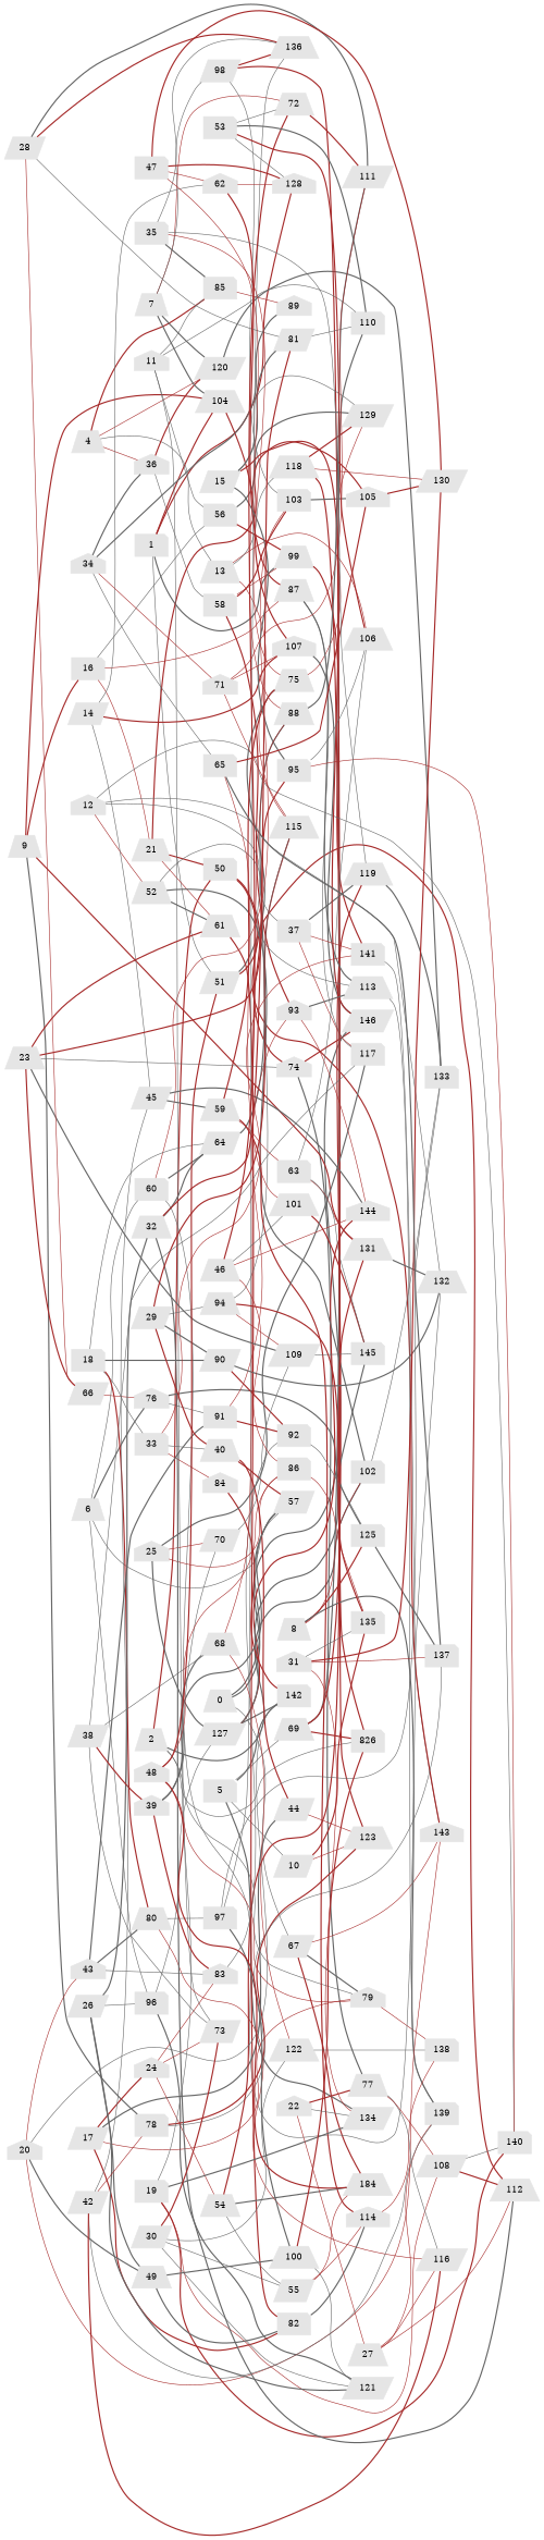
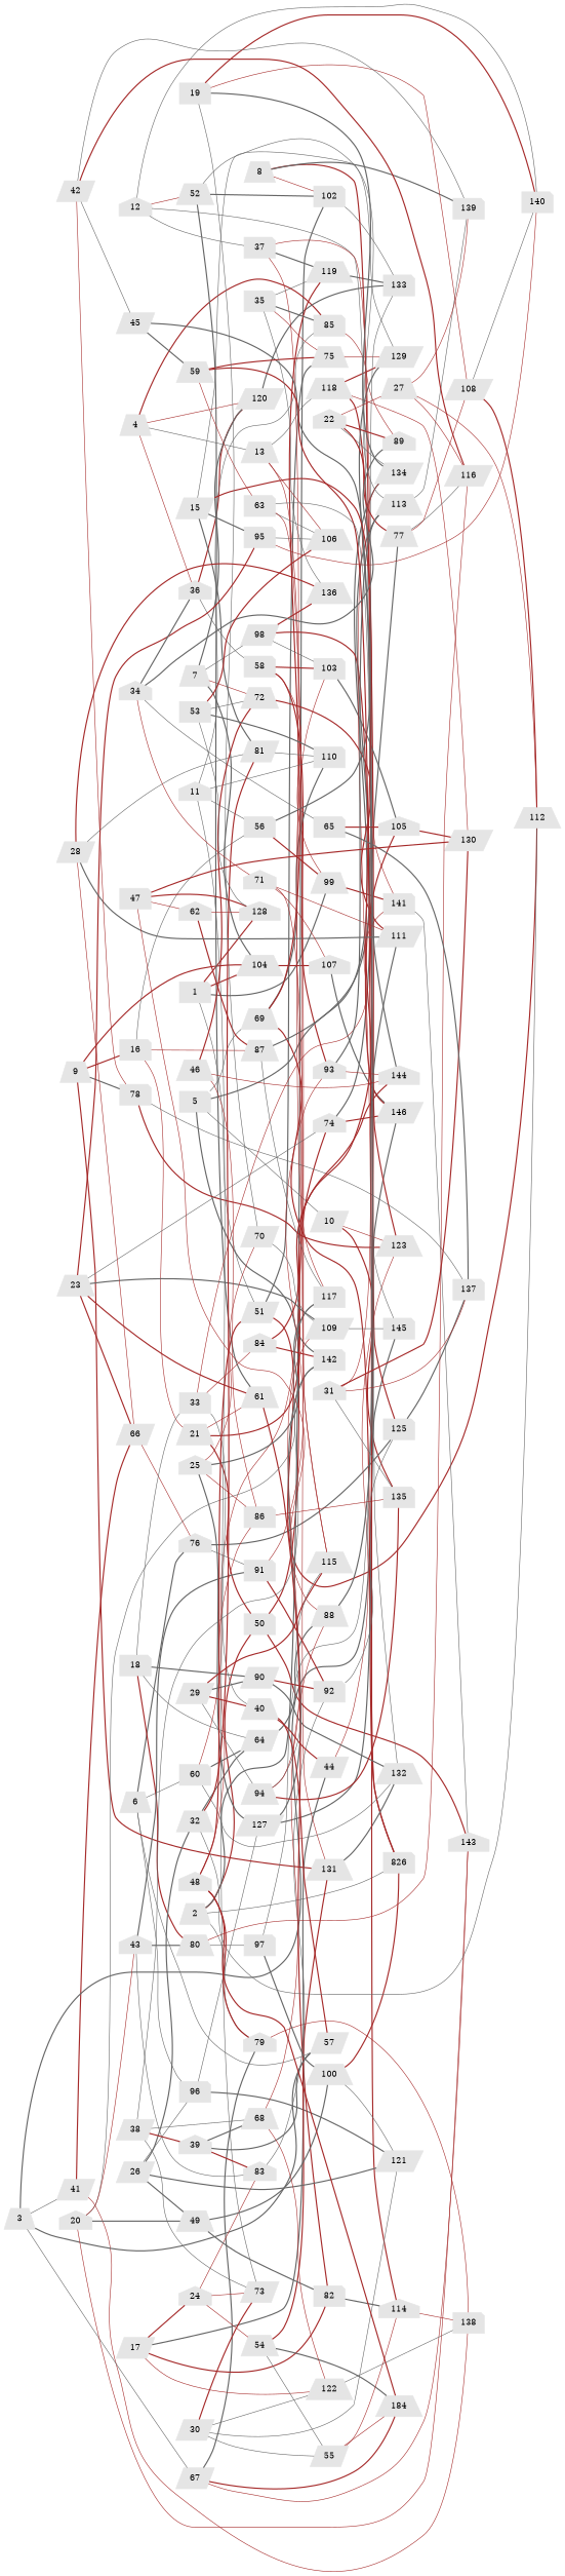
  graph {
    rankdir=LR
    node [color=gray90 shape=trapezium style=filled]
    edge [color=gray40 style=solid]
    1 [shape=note]
    51 [shape=parallelogram]
    99
    104
    128 [shape=house]
    112
    75
    141 [shape=note]
    107 [shape=house]
    50 [shape=note]
    2
    79 [shape=house]
    102 [shape=note]
    n14 [label=826 shape=note]
    143 [shape=house]
    74 [shape=house]
    138 [shape=note]
    133 [shape=note]
-   3 [label=0]
+   41 [shape=parallelogram]
+   3
    57 [shape=parallelogram]
    67 [shape=parallelogram]
    146 [shape=parallelogram]
    66 [shape=parallelogram]
    n25 [label=184]
    4
    13
    36 [shape=house]
    85 [shape=note]
    120 [shape=parallelogram]
    106
    115
    118
    58 [shape=note]
    89 [shape=house]
    5 [shape=note]
    10 [shape=parallelogram]
    69
    134 [shape=parallelogram]
    142 [shape=note]
    123
    135 [shape=note]
    110 [shape=note]
    119
    6
    60 [shape=note]
    76 [shape=house]
    96 [shape=note]
    132
    64 [shape=parallelogram]
    103 [shape=note]
    125 [shape=note]
    91 [shape=note]
    127 [shape=parallelogram]
    121 [shape=parallelogram]
    7
    72
    98 [shape=parallelogram]
    111 [shape=parallelogram]
    136
    8
    139 [shape=note]
    137 [shape=note]
    9
    16 [shape=note]
    78 [shape=note]
    131
    56 [shape=note]
    21
    87
    11 [shape=house]
    73 [shape=parallelogram]
    129 [shape=parallelogram]
    12 [shape=house]
    37 [shape=note]
    52
    140 [shape=note]
    117 [shape=note]
    61
    113
    130 [shape=parallelogram]
-   14 [shape=parallelogram]
    45 [shape=parallelogram]
    62 [shape=house]
    59
    144 [shape=house]
    145 [shape=note]
-   101
    15 [shape=parallelogram]
    81 [shape=parallelogram]
    95 [shape=note]
    105 [shape=house]
    17 [shape=parallelogram]
    24 [shape=house]
    44 [shape=parallelogram]
    82 [shape=note]
    122
    54
    83 [shape=house]
    114 [shape=house]
    18 [shape=note]
    33 [shape=note]
    80
    90 [shape=parallelogram]
    40
    84 [shape=house]
    88
    116 [shape=parallelogram]
    97 [shape=note]
    92 [shape=note]
    19 [shape=note]
    70 [shape=parallelogram]
    108 [shape=parallelogram]
    109 [shape=parallelogram]
    20 [shape=house]
    43 [shape=house]
    49
    100
    22 [shape=house]
    27
    77
    23
    55 [shape=parallelogram]
    25 [shape=house]
    86 [shape=note]
    26 [shape=parallelogram]
    32
    28 [shape=parallelogram]
    29 [shape=parallelogram]
    94
    30 [shape=parallelogram]
    31 [shape=house]
    34 [shape=house]
    65 [shape=note]
    71 [shape=house]
    35 [shape=note]
    93 [shape=house]
    38 [shape=parallelogram]
    39 [shape=house]
    68
    42 [shape=parallelogram]
    63 [shape=note]
    46
    47 [shape=note]
    48 [shape=house]
    53 [shape=note]
    1 -- 51
    1 -- 99 [style=bold]
    1 -- 104 [color=brown style=bold]
    1 -- 128 [color=brown style=bold]
    51 -- 112 [color=brown style=bold]
    51 -- 75 [style=bold]
    99 -- 141 [color=brown style=bold]
    104 -- 107 [color=brown style=bold]
    75 -- 129 [color=brown]
    141 -- 143
    107 -- 146 [style=bold]
    50 -- 143 [color=brown style=bold]
    50 -- 74 [color=brown style=bold]
    2 -- 50 [color=brown style=bold]
    2 -- 79
    2 -- 102 [style=bold]
    2 -- n14
    79 -- 138 [color=brown]
    102 -- 133
    74 -- 146 [color=brown style=bold]
    74 -- 77 [style=bold]
+   41 -- 138 [color=brown]
+   41 -- 66 [color=brown style=bold]
+   3 -- 41
    3 -- 57 [style=bold]
    3 -- 67
    3 -- 146 [style=bold]
    67 -- 79 [style=bold]
    67 -- 143 [color=brown]
    67 -- n25 [color=brown style=bold]
    66 -- 76 [color=brown]
    4 -- 13
    4 -- 36 [color=brown]
    4 -- 85 [color=brown style=bold]
    4 -- 120 [color=brown]
    13 -- 106 [color=brown]
    13 -- 115 [color=brown]
    13 -- 118
    36 -- 120 [color=brown style=bold]
    36 -- 58
    85 -- 89 [color=brown]
    120 -- 133 [style=bold]
    118 -- n14 [color=brown style=bold]
    118 -- 129 [color=brown style=bold]
    118 -- 130 [color=brown]
    58 -- 99 [color=brown]
    58 -- 103 [color=brown style=bold]
    58 -- 93 [color=brown style=bold]
    5 -- 10
    5 -- 69
    5 -- 134 [style=bold]
    5 -- 142 [style=bold]
    10 -- 123 [color=brown]
    10 -- 135 [color=brown style=bold]
    69 -- n14 [color=brown style=bold]
    69 -- 110 [style=bold]
    69 -- 119 [color=brown style=bold]
    119 -- 133 [style=bold]
    6 -- 57
    6 -- 60
    6 -- 76 [style=bold]
    6 -- 96
    60 -- 132
    60 -- 64 [style=bold]
    60 -- 103 [color=brown]
    76 -- 125 [style=bold]
    76 -- 91
    96 -- 127
    96 -- 121 [style=bold]
    64 -- 88 [style=bold]
    103 -- 105 [style=bold]
    125 -- 137 [style=bold]
    91 -- 92 [color=brown style=bold]
    91 -- 93 [color=brown]
    127 -- 142 [style=bold]
    127 -- 145 [style=bold]
    7 -- 104 [style=bold]
    7 -- 120 [style=bold]
    7 -- 72 [color=brown]
    7 -- 98
    72 -- 111 [color=brown style=bold]
    98 -- 123 [color=brown style=bold]
    98 -- 103
    98 -- 136 [color=brown style=bold]
    8 -- 102 [color=brown]
    8 -- 125 [color=brown style=bold]
    8 -- 139 [style=bold]
    9 -- 104 [color=brown style=bold]
    9 -- 16 [color=brown style=bold]
    9 -- 78 [style=bold]
    9 -- 131 [color=brown style=bold]
    16 -- 56
    16 -- 21 [color=brown]
    16 -- 87 [color=brown]
    78 -- 123 [color=brown style=bold]
    78 -- 137
    131 -- 132 [style=bold]
    56 -- 99 [color=brown style=bold]
    56 -- 129 [style=bold]
    21 -- 50 [color=brown style=bold]
    21 -- 61 [color=brown]
    21 -- 105 [color=brown style=bold]
    87 -- 117
    87 -- 113 [style=bold]
    11 -- 85
    11 -- 110
    11 -- 56
    11 -- 73
    12 -- 132
    12 -- 37
    12 -- 52 [color=brown]
    12 -- 140
    37 -- 141 [color=brown]
    37 -- 119 [style=bold]
    37 -- 117 [color=brown]
    52 -- 102 [style=bold]
    52 -- 61 [style=bold]
    52 -- 113
    61 -- 82 [color=brown style=bold]
    113 -- 139
-   14 -- 107 [color=brown style=bold]
-   14 -- 45
-   14 -- 62
    45 -- 59 [style=bold]
    45 -- 144 [style=bold]
    62 -- 128 [color=brown]
    62 -- 87 [color=brown style=bold]
    59 -- 75 [color=brown style=bold]
    59 -- 114 [color=brown style=bold]
    59 -- 63 [color=brown]
-   101 -- 145 [color=brown style=bold]
    15 -- 146 [color=brown style=bold]
    15 -- 129
    15 -- 81 [style=bold]
    15 -- 95 [style=bold]
    81 -- 110
    95 -- 106
    95 -- 140 [color=brown]
    105 -- 130 [color=brown style=bold]
    17 -- 24 [color=brown style=bold]
    17 -- 44 [style=bold]
    17 -- 82 [color=brown style=bold]
-   17 -- 79 [color=brown]
+   17 -- 122 [color=brown]
    24 -- 73 [color=brown]
    24 -- 54 [color=brown]
    24 -- 83 [color=brown]
    44 -- 123 [color=brown]
    82 -- 114 [style=bold]
    122 -- 138
    54 -- n25 [style=bold]
    54 -- 131 [color=brown style=bold]
    54 -- 55
    83 -- 92
    114 -- 138 [color=brown]
    18 -- 64
    18 -- 33
    18 -- 80 [color=brown style=bold]
    18 -- 90 [style=bold]
    33 -- 141 [color=brown]
    33 -- 40
    33 -- 84 [color=brown]
    80 -- 116 [color=brown]
    80 -- 97
    90 -- 132 [style=bold]
    90 -- 92 [color=brown style=bold]
    40 -- 57 [color=brown style=bold]
    40 -- 44 [color=brown style=bold]
    84 -- 142 [color=brown style=bold]
-   127 -- 144 [color=brown style=bold]
+   84 -- 144 [color=brown style=bold]
    88 -- 111 [style=bold]
    97 -- 133
-   97 -- 136
    97 -- 100 [style=bold]
    92 -- 125
    19 -- 134 [style=bold]
    19 -- 140 [color=brown style=bold]
    19 -- 70
    19 -- 108 [color=brown]
    70 -- 109
    108 -- 112 [color=brown style=bold]
    108 -- 140
    109 -- 145
    20 -- 143 [color=brown]
    20 -- 142
    20 -- 43 [color=brown]
    20 -- 49 [style=bold]
    43 -- 91 [style=bold]
    43 -- 83
    43 -- 80 [style=bold]
    49 -- 82 [style=bold]
    49 -- 100 [style=bold]
    100 -- n14 [color=brown style=bold]
    100 -- 121
+   22 -- 89 [color=brown style=bold]
    22 -- 134
    22 -- 27 [color=brown]
    22 -- 77 [color=brown style=bold]
    27 -- 112 [color=brown]
    27 -- 139 [color=brown]
    27 -- 116 [color=brown]
    77 -- 116
    77 -- 108 [color=brown]
    23 -- 74
    23 -- 66 [color=brown style=bold]
    23 -- 61 [color=brown style=bold]
    23 -- 95 [color=brown style=bold]
    23 -- 109 [style=bold]
    55 -- n25 [color=brown]
    55 -- 114 [color=brown]
    25 -- 127 [style=bold]
    25 -- 117 [style=bold]
    25 -- 70 [color=brown]
    25 -- 86 [color=brown]
    86 -- 135 [color=brown]
    26 -- 96
    26 -- 121 [style=bold]
    26 -- 49 [style=bold]
    26 -- 32 [style=bold]
-   32 -- 112 [style=bold]
+   32 -- 112
    32 -- 64 [style=bold]
    32 -- 81 [color=brown style=bold]
    28 -- 66 [color=brown]
    28 -- 111 [style=bold]
    28 -- 136 [color=brown style=bold]
    28 -- 81
    29 -- 115 [color=brown style=bold]
    29 -- 90 [style=bold]
    29 -- 40 [color=brown style=bold]
    29 -- 94
    94 -- 115
    94 -- 135 [color=brown style=bold]
    94 -- 109 [color=brown]
    30 -- 121
    30 -- 73 [color=brown style=bold]
    30 -- 122
    30 -- 55
    31 -- 134 [color=brown]
    31 -- 135
    31 -- 137 [color=brown]
    31 -- 130 [color=brown style=bold]
    34 -- 36 [style=bold]
    34 -- 89 [style=bold]
    34 -- 65
    34 -- 71 [color=brown]
    65 -- 137 [style=bold]
-   65 -- 101 [color=brown]
    65 -- 105 [color=brown style=bold]
    71 -- 107 [color=brown]
    71 -- 115 [color=brown]
    71 -- 111 [color=brown]
    35 -- 75 [color=brown]
    35 -- 85 [style=bold]
    35 -- 119
    35 -- 136
    93 -- 113 [style=bold]
    93 -- 144 [color=brown]
    38 -- 73
    38 -- 117
    38 -- 39 [color=brown style=bold]
    38 -- 68
    39 -- 57 [style=bold]
    39 -- 83 [color=brown style=bold]
    39 -- 68 [style=bold]
    68 -- 122 [color=brown]
    68 -- 88 [color=brown]
    42 -- 139
    42 -- 78 [color=brown]
    42 -- 45
    42 -- 116 [color=brown style=bold]
    63 -- 106
    63 -- 131 [color=brown]
    63 -- 145
    46 -- 72 [color=brown style=bold]
    46 -- 144 [color=brown]
-   46 -- 101
    46 -- 86 [color=brown]
    47 -- 128 [color=brown style=bold]
    47 -- 130 [color=brown style=bold]
    47 -- 62 [color=brown]
    47 -- 88 [color=brown]
    48 -- 51 [color=brown style=bold]
-   48 -- 79 [color=brown]
+   48 -- 79 [color=brown style=bold]
    48 -- n25 [color=brown style=bold]
    48 -- 86 [color=brown]
    53 -- 128
    53 -- 106 [color=brown style=bold]
    53 -- 110 [style=bold]
    53 -- 72
  }
